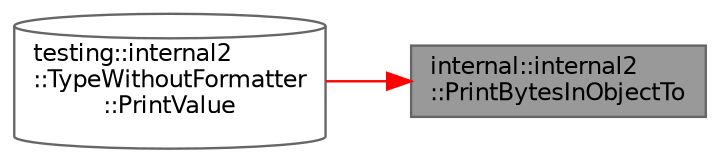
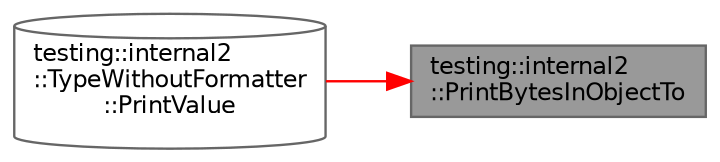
  digraph {
    rankdir=RL
    node [fontname=Helvetica fontsize=10 style=filled]
-   n1 [color=gray40 fillcolor=grey60 fontcolor=black height=0.2 label="internal::internal2\l::PrintBytesInObjectTo" shape=box width=0.4]
+   n1 [color=gray40 fillcolor=grey60 fontcolor=black height=0.2 label="testing::internal2\l::PrintBytesInObjectTo" shape=box width=0.4]
    n2 [color=grey40 fillcolor=white height=0.2 label="testing::internal2\l::TypeWithoutFormatter\l::PrintValue" shape=cylinder width=0.4]
    n1 -> n2 [color=red dir=back fontname=Helvetica fontsize=10 labelfontname=Helvetica labelfontsize=10 style=solid]
  }
